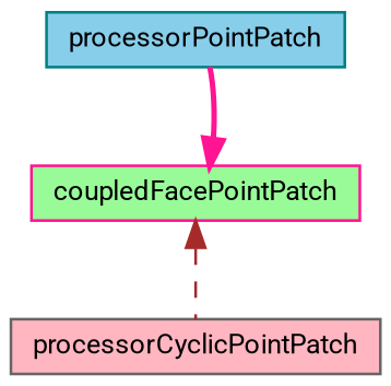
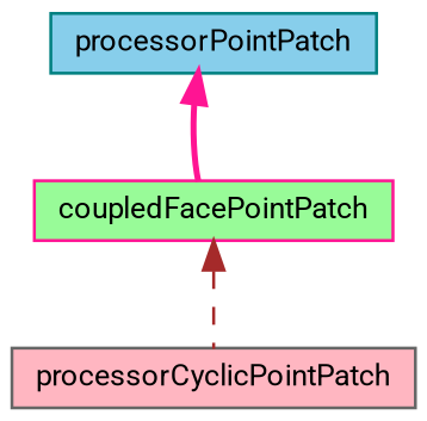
  digraph {
    fontname=Roboto
    node [fontname=Roboto fontsize=10 shape=record style=filled]
    edge [dir=back fontname=Roboto fontsize=10 labelfontname=Helvetica labelfontsize=10]
    n1 [color=teal fillcolor=skyblue fontcolor=black height=0.2 label=processorPointPatch width=0.4]
    n2 [color=gray40 fillcolor=lightpink height=0.2 label=processorCyclicPointPatch width=0.4]
    n3 [color=deeppink fillcolor=palegreen height=0.2 label=coupledFacePointPatch width=0.4]
-   n3 -> n1 [color=deeppink style=bold]
+   n1 -> n3 [color=deeppink style=bold]
    n3 -> n2 [color=brown style=dashed]
  }
